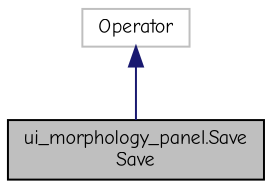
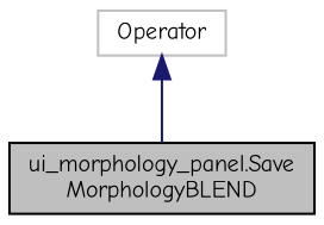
  digraph {
    fontname="Comic Neue"
    node [fontname="Comic Neue" fontsize=10 shape=record style=filled]
-   n1 [color=black fillcolor=grey75 fontcolor=black height=0.2 label="ui_morphology_panel.Save\lSave" width=0.4]
+   n1 [color=black fillcolor=grey75 fontcolor=black height=0.2 label="ui_morphology_panel.Save\lMorphologyBLEND" width=0.4]
    n2 [color=grey75 fillcolor=white height=0.2 label=Operator width=0.4]
    n2 -> n1 [color=midnightblue dir=back fontname="Comic Neue" fontsize=10 labelfontname=Helvetica labelfontsize=10 style=solid]
  }
